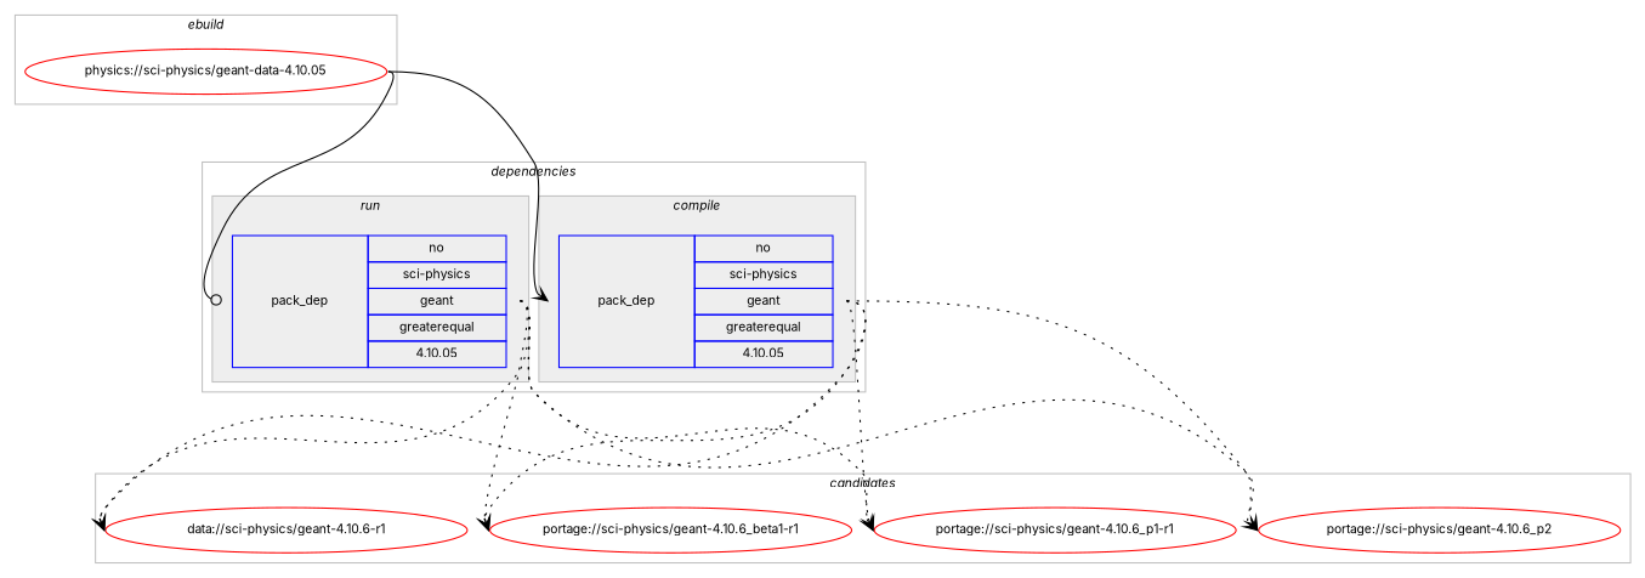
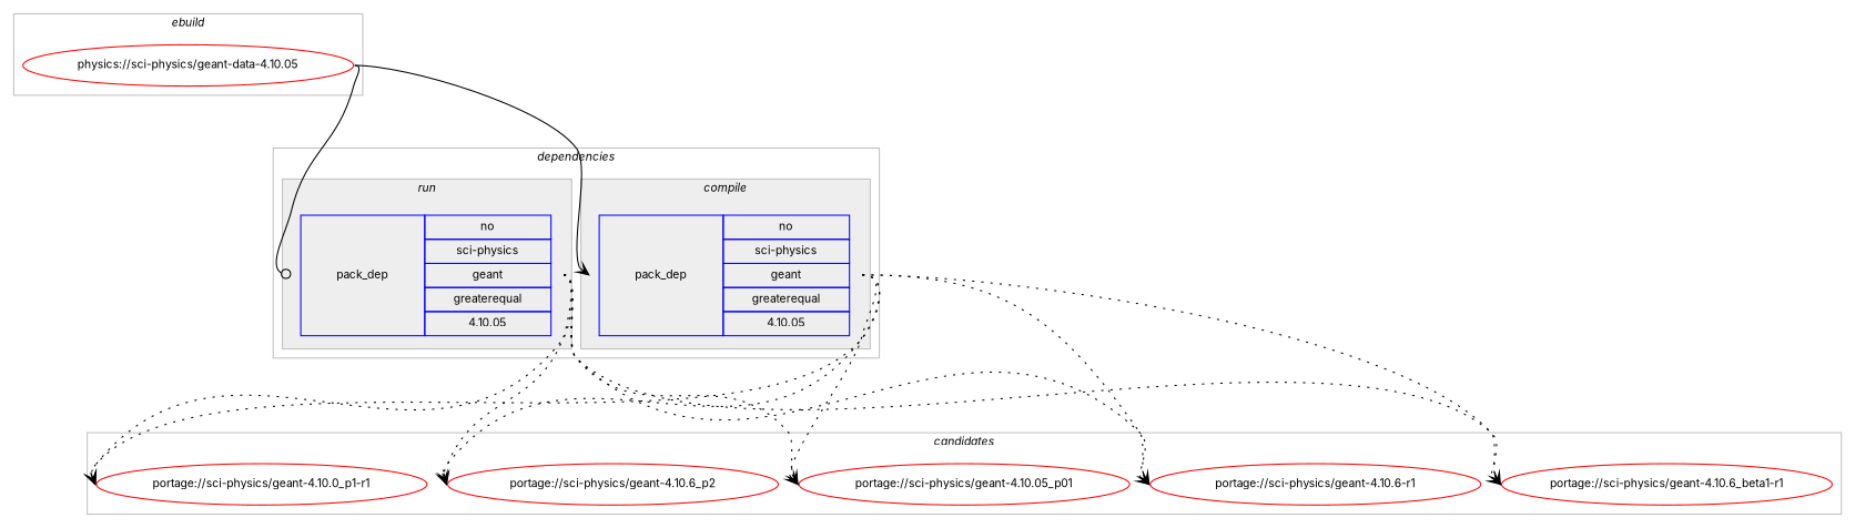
  digraph {
    compound=true
    concentrate=true
    fontname=Inter
    fontsize=10
    newrank=true
    rankdir=TB
    ranksep=1.5
    node [color=red fontname=Inter fontsize=10]
    edge [arrowhead=vee fontname=Inter headport=w style=dotted tailport=e weight=100]
    n1 [label="physics://sci-physics/geant-data-4.10.05" width=4]
    n2 [color=blue label=<<TABLE BORDER="0" CELLBORDER="1" CELLSPACING="0" CELLPADDING="4" WIDTH="220"><TR><TD ROWSPAN="6" CELLPADDING="30">pack_dep</TD></TR><TR><TD WIDTH="110">no</TD></TR><TR><TD>sci-physics</TD></TR><TR><TD>geant</TD></TR><TR><TD>greaterequal</TD></TR><TR><TD>4.10.05</TD></TR></TABLE>> shape=none]
    n3 [color=blue label=<<TABLE BORDER="0" CELLBORDER="1" CELLSPACING="0" CELLPADDING="4" WIDTH="220"><TR><TD ROWSPAN="6" CELLPADDING="30">pack_dep</TD></TR><TR><TD WIDTH="110">no</TD></TR><TR><TD>sci-physics</TD></TR><TR><TD>geant</TD></TR><TR><TD>greaterequal</TD></TR><TR><TD>4.10.05</TD></TR></TABLE>> shape=none]
    n4 [label="portage://sci-physics/geant-4.10.6_p2" width=4]
-   n5 [label="portage://sci-physics/geant-4.10.6_p1-r1" width=4]
+   n5 [label="portage://sci-physics/geant-4.10.0_p1-r1" width=4]
    n6 [label="portage://sci-physics/geant-4.10.6_beta1-r1" width=4]
-   n7 [label="data://sci-physics/geant-4.10.6-r1" width=4]
+   n7 [label="portage://sci-physics/geant-4.10.6-r1" width=4]
+   n8 [label="portage://sci-physics/geant-4.10.05_p01" width=4]
    subgraph cluster_1 {
      color=gray
      label=<<i>ebuild</i>>
      rank=same
      n1
    }
    subgraph cluster_2 {
      color=gray
      label=<<i>dependencies</i>>
      subgraph cluster_3 {
        color=gray
        fillcolor="#eeeeee"
        label=<<i>compile</i>>
        style=filled
        subgraph sub_4 {
          color=gray
          fillcolor="#eeeeee"
          label=<<i>compile</i>>
          style=filled
          n2
        }
      }
      subgraph cluster_5 {
        color=gray
        fillcolor="#eeeeee"
        label=<<i>compile and run</i>>
        style=filled
      }
      subgraph cluster_6 {
        color=gray
        fillcolor="#eeeeee"
        label=<<i>run</i>>
        style=filled
        subgraph sub_7 {
          color=gray
          fillcolor="#eeeeee"
          label=<<i>run</i>>
          style=filled
          n3
        }
      }
    }
    subgraph cluster_8 {
      color=gray
      label=<<i>candidates</i>>
      rank=same
      subgraph sub_9 {
        color=black
        label=<<i>candidates</i>>
        nodesep=1
        rank=same
        n4
        n5
        n6
        n7
+       n8
      }
      subgraph sub_10 {
        color=black
        label=<<i>candidates</i>>
        nodesep=1
        rank=same
        n4
        n5
        n6
        n7
+       n8
      }
    }
    n1 -> n2 [style=solid weight=20]
    n1 -> n3 [arrowhead=odot style=solid weight=20]
    n2 -> n4
    n2 -> n5
    n2 -> n6
    n2 -> n7
+   n2 -> n8
    n3 -> n4
    n3 -> n5
    n3 -> n6
    n3 -> n7
+   n3 -> n8
  }
